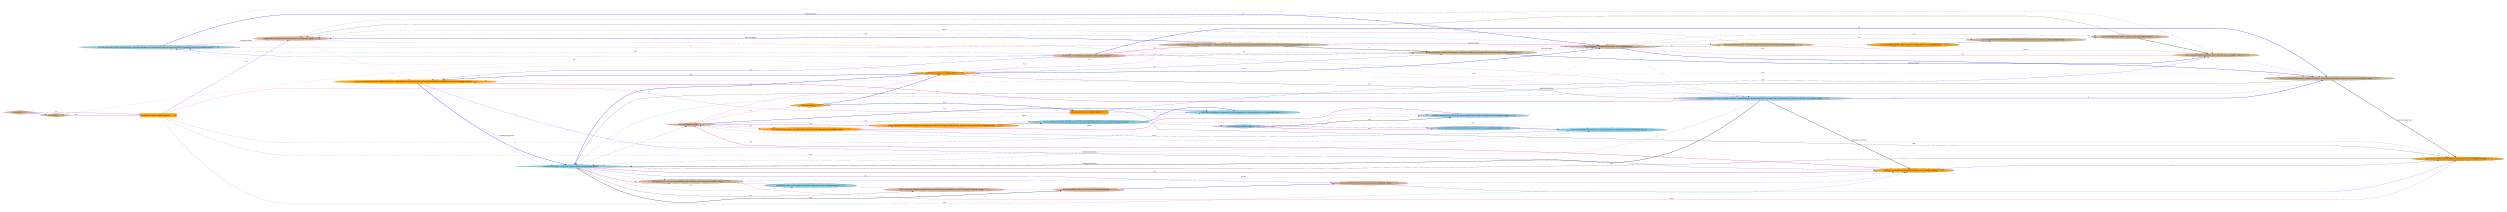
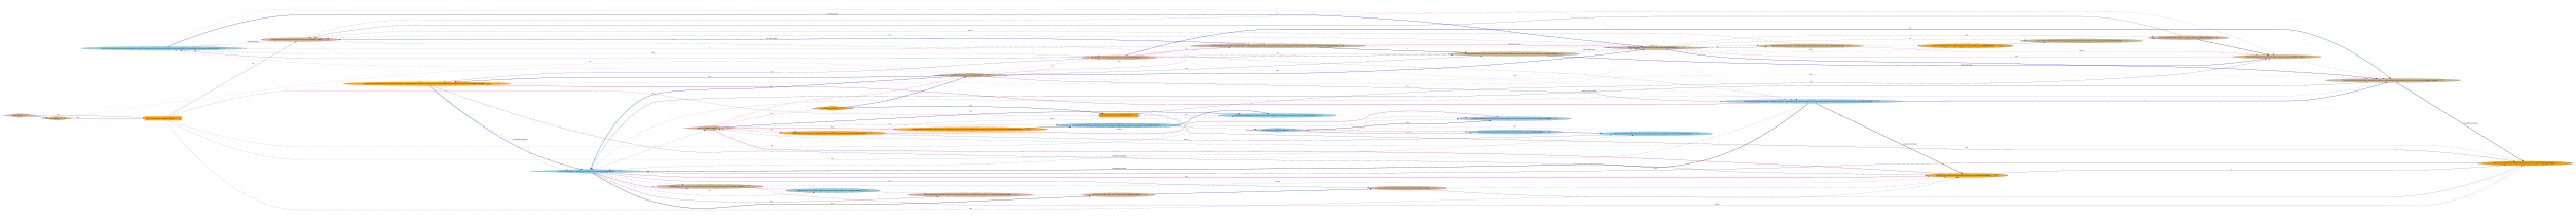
  digraph {
    fontname=Ubuntu
    rankdir=LR
    node [color=deeppink fillcolor=tan fontname=Ubuntu shape=ellipse style=filled]
    edge [color=blue fontname=Ubuntu style=dashed]
    n1 [color=darkorange fillcolor=skyblue label="List<SolrCmdDistributor.Node> subShardLeaders = getSubShardLeaders(coll,cloudDesc.getShardId(),cmd.getIndexedIdStr(),cmd.getSolrInputDocument())@@@5@@@['0', '1', '0']"]
    n2 [label="cmdDistrib.distribAdd(cmd,subShardLeaders,params,true)@@@11@@@['1', '1', '0']"]
    n3 [color=black label="subShardLeaders != null && !subShardLeaders.isEmpty()@@@6@@@['1', '1', '1']" shape=diamond]
    n4 [color=darkorange fillcolor=orange label="final List<SolrCmdDistributor.Node> nodesByRoutingRules = getNodesByRoutingRules(clusterState,coll,cmd.getIndexedIdStr(),cmd.getSolrInputDocument())@@@13@@@['0', '1', '0']"]
    n5 [fillcolor=skyblue label="final List<SolrCmdDistributor.Node> nodesByRoutingRules = getNodesByRoutingRules(clusterState,coll,cmd.getRootIdUsingRouteParam(),cmd.getSolrInputDocument())@@@13@@@['1', '0', '0']"]
    n6 [color=darkorange label="cmdDistrib.distribDelete(cmd,subShardLeaders,params,true,null,null)@@@11@@@['0', '0', '1']"]
    n7 [color=teal label="final List<SolrCmdDistributor.Node> nodesByRoutingRules = getNodesByRoutingRules(clusterState,coll,cmd.getId(),null)@@@13@@@['0', '0', '1']"]
    n8 [color=teal label="params.set(DISTRIB_FROM,ZkCoreNodeProps.getCoreUrl(zkController.getBaseUrl(),req.getCore().getName()))@@@9@@@['1', '1', '1']"]
    n9 [label="params.set(DISTRIB_FROM_PARENT,cloudDesc.getShardId())@@@10@@@['1', '1', '1']"]
    n10 [color=black fillcolor=orange label="params.set(DISTRIB_UPDATE_PARAM,DistribPhase.FROMLEADER.toString())@@@8@@@['1', '1', '1']"]
    n11 [color=darkorange label="ModifiableSolrParams params = new ModifiableSolrParams(filterParams(req.getParams()))@@@7@@@['1', '1', '1']"]
    n12 [fillcolor=orange label="ModifiableSolrParams params = new ModifiableSolrParams(filterParams(req.getParams()))@@@24@@@['1', '1', '1']"]
    n13 [color=teal fillcolor=skyblue label="cmdDistrib.distribAdd(cmd,nodes,params,true,rollupReplicationTracker,leaderReplicationTracker)@@@29@@@['1', '1', '0']"]
    n14 [fillcolor=orange label="params.set(DISTRIB_UPDATE_PARAM,(isLeader || isSubShardLeader? DistribPhase.FROMLEADER.toString(): DistribPhase.TOLEADER.toString()))@@@25@@@['1', '1', '1']"]
    n15 [fillcolor=skyblue label="cmdDistrib.distribAdd(cmd,nodes,params,false,rollupReplicationTracker,leaderReplicationTracker)@@@32@@@['1', '1', '0']"]
    n16 [color=teal fillcolor=skyblue label="cmdDistrib.distribDelete(cmd,nodes,params,false,rollupReplicationTracker,leaderReplicationTracker)@@@27@@@['0', '0', '1']"]
    n17 [color=black fillcolor=skyblue label="params.set(DISTRIB_FROM,ZkCoreNodeProps.getCoreUrl(zkController.getBaseUrl(),req.getCore().getName()))@@@26@@@['1', '1', '1']"]
    n18 [color=black fillcolor=orange label="doDistribDeleteById['0', '0', '1']" shape=diamond]
-   n19 [color=black fillcolor=orange label="isLeader && !isSubShardLeader@@@3@@@['1', '1', '1']" shape=diamond]
+   n19 [color=black label="isLeader && !isSubShardLeader@@@3@@@['1', '1', '1']" shape=diamond]
    n20 [color=black fillcolor=orange label="DeleteUpdateCommand cmd@@@2@@@['0', '0', '1']" shape=box]
    n21 [color=teal label="List<SolrCmdDistributor.Node> subShardLeaders = getSubShardLeaders(coll,cloudDesc.getShardId(),cmd.getId(),null)@@@5@@@['0', '0', '1']"]
    n22 [label="nodes != null@@@23@@@['1', '1', '1']" shape=diamond]
    n23 [color=teal fillcolor=skyblue label="nodesByRoutingRules != null && !nodesByRoutingRules.isEmpty()@@@14@@@['1', '1', '1']" shape=diamond]
    n24 [color=teal label="List<SolrCmdDistributor.Node> subShardLeaders = getSubShardLeaders(coll,cloudDesc.getShardId(),cmd.getRootIdUsingRouteParam(),cmd.getSolrInputDocument())@@@5@@@['1', '0', '0']"]
    n25 [label="DocCollection coll = clusterState.getCollection(collection)@@@4@@@['1', '1', '1']"]
    n26 [color=black fillcolor=orange label="cmdDistrib.distribDelete(cmd,nodesByRoutingRules,params,true,null,null)@@@20@@@['0', '0', '1']"]
    n27 [color=black fillcolor=orange label="cmdDistrib.distribAdd(cmd,nodesByRoutingRules,params,true)@@@20@@@['1', '1', '0']"]
    n28 [label="params.set(DISTRIB_FROM_SHARD,cloudDesc.getShardId())@@@19@@@['1', '1', '1']"]
    n29 [fillcolor=skyblue label="cmd.isInPlaceUpdate()@@@27@@@['1', '1', '0']" shape=diamond]
    n30 [fillcolor=skyblue label="params.set(DISTRIB_INPLACE_PREVVERSION,String.valueOf(cmd.prevVersion))@@@28@@@['1', '1', '0']"]
    n31 [label="doDistribAdd['0', '1', '0']" shape=diamond]
    n32 [color=darkorange fillcolor=orange label="AddUpdateCommand cmd@@@2@@@['1', '1', '0']" shape=box]
    n33 [color=darkorange label="doDistribAdd['1', '0', '0']" shape=diamond]
    n34 [color=black fillcolor=skyblue label="params.set(DISTRIB_UPDATE_PARAM,DistribPhase.FROMLEADER.toString())@@@16@@@['1', '1', '1']"]
    n35 [label="params.set(DISTRIB_FROM,ZkCoreNodeProps.getCoreUrl(zkController.getBaseUrl(),req.getCore().getName()))@@@17@@@['1', '1', '1']"]
    n36 [label="params.set(DISTRIB_FROM_COLLECTION,collection)@@@18@@@['1', '1', '1']"]
    n37 [color=black label="ModifiableSolrParams params = new ModifiableSolrParams(filterParams(req.getParams()))@@@15@@@['1', '1', '1']"]
    n1 -> n2 [color=deeppink label=subShardLeaders style=solid]
    n1 -> n3 [color=deeppink]
    n1 -> n3 [label=subShardLeaders style=bold]
    n2 -> n4 [color=deeppink]
    n2 -> n5 [color=black]
    n2 -> n6 [label=0]
    n3 -> n2 [label=true]
    n3 -> n4 [color=deeppink]
    n3 -> n5 [color=deeppink]
    n3 -> n6 [color=deeppink label=true style=solid]
    n3 -> n7 [style=bold]
    n3 -> n8 [color=black label=true]
    n3 -> n9 [color=black label=true]
    n3 -> n10 [color=deeppink label=true]
    n3 -> n11 [color=black label=true style=solid]
    n3 -> n11 [color=black]
    n4 -> n23 [label=nodesByRoutingRules]
    n4 -> n23 [style=bold]
    n4 -> n27 [label=nodesByRoutingRules style=solid]
    n5 -> n4 [color=deeppink label=0 style=bold]
    n5 -> n7 [label=0 style=bold]
    n5 -> n23 [color=black]
    n5 -> n23 [color=black label=nodesByRoutingRules style=bold]
    n5 -> n27 [color=black label=nodesByRoutingRules style=bold]
    n6 -> n7
    n7 -> n23 [color=black label=nodesByRoutingRules style=solid]
    n7 -> n23
    n7 -> n26 [color=black label=nodesByRoutingRules style=bold]
    n8 -> n9 [color=black]
    n9 -> n2 [color=black style=solid]
    n9 -> n6 [color=black style=bold]
    n10 -> n8 [style=solid]
    n11 -> n2 [color=black label=params]
    n11 -> n6 [color=deeppink label=params style=solid]
    n11 -> n10 [color=black]
    n12 -> n13 [label=params style=solid]
    n12 -> n14 [color=deeppink]
    n12 -> n15 [color=deeppink label=params style=bold]
    n12 -> n16 [label=params]
    n14 -> n17 [color=black style=bold]
    n17 -> n16 [style=bold]
    n17 -> n29 [color=black]
    n18 -> n19 [style=bold]
    n18 -> n20 [label=true style=bold]
    n19 -> n1 [color=deeppink label=true]
    n19 -> n3 [label=true style=bold]
    n19 -> n4 [label=true style=bold]
    n19 -> n5 [color=black label=true style=solid]
    n19 -> n7 [color=deeppink label=true]
    n19 -> n21 [label=true style=solid]
    n19 -> n22 [color=deeppink style=solid]
    n19 -> n23 [label=true style=bold]
    n19 -> n24 [color=deeppink label=true style=solid]
    n19 -> n25 [color=deeppink]
    n19 -> n25 [label=true]
    n20 -> n6 [label=cmd style=solid]
    n20 -> n16 [label=cmd]
    n20 -> n26 [color=black label=cmd style=solid]
    n21 -> n3 [color=deeppink label=subShardLeaders]
    n21 -> n3 [color=black]
    n21 -> n6 [label=subShardLeaders style=bold]
    n22 -> n12 [color=black]
    n22 -> n12 [color=black label=true]
    n22 -> n14 [color=deeppink label=true style=bold]
    n22 -> n16 [label=true style=bold]
    n22 -> n17 [color=black label=true]
    n22 -> n18 [color=deeppink label=true style=solid]
    n23 -> n22 [color=black]
    n23 -> n26 [color=black label=true style=solid]
    n23 -> n27 [color=deeppink label=true style=bold]
    n23 -> n28 [label=true style=solid]
    n23 -> n34 [color=black label=true]
    n23 -> n35 [color=black label=true style=solid]
    n23 -> n36 [color=black label=true style=bold]
    n23 -> n37 [color=deeppink label=true style=bold]
    n23 -> n37
    n24 -> n1 [color=deeppink label=0 style=solid]
    n24 -> n2 [label=subShardLeaders style=bold]
    n24 -> n3 [color=deeppink]
    n24 -> n3 [color=deeppink label=subShardLeaders style=bold]
    n24 -> n21 [color=black label=0 style=bold]
    n25 -> n1 [color=black label=coll]
    n25 -> n1 [style=solid]
    n25 -> n4 [label=coll style=solid]
    n25 -> n5 [color=deeppink label=coll]
    n25 -> n7 [label=coll style=bold]
    n25 -> n21 [color=deeppink label=coll style=solid]
    n25 -> n21 [color=black style=solid]
    n25 -> n24 [color=deeppink label=coll style=bold]
    n25 -> n24 [color=deeppink]
    n26 -> n22 [color=black]
    n27 -> n22 [color=deeppink style=bold]
    n27 -> n26 [label=0 style=solid]
    n28 -> n26 [style=solid]
    n28 -> n27
    n29 -> n13 [color=deeppink label=true]
    n29 -> n15 [color=black label=false style=bold]
    n29 -> n15 [color=black]
    n29 -> n30 [color=deeppink label=true style=bold]
    n29 -> n30 [style=solid]
    n30 -> n13 [style=bold]
    n31 -> n32 [label=true style=solid]
    n31 -> n33 [style=bold]
    n32 -> n2 [label=cmd style=solid]
    n32 -> n13 [color=black label=cmd]
    n32 -> n15 [color=black label=cmd]
    n32 -> n20 [color=deeppink label=0 style=solid]
    n32 -> n27 [color=black label=cmd]
    n33 -> n19 [color=deeppink]
    n33 -> n32 [color=deeppink label=true style=bold]
    n34 -> n35 [color=deeppink style=solid]
    n35 -> n36 [color=deeppink]
    n36 -> n28 [style=bold]
    n37 -> n26 [color=deeppink label=params style=solid]
    n37 -> n27 [label=params]
    n37 -> n34 [color=deeppink style=solid]
  }
